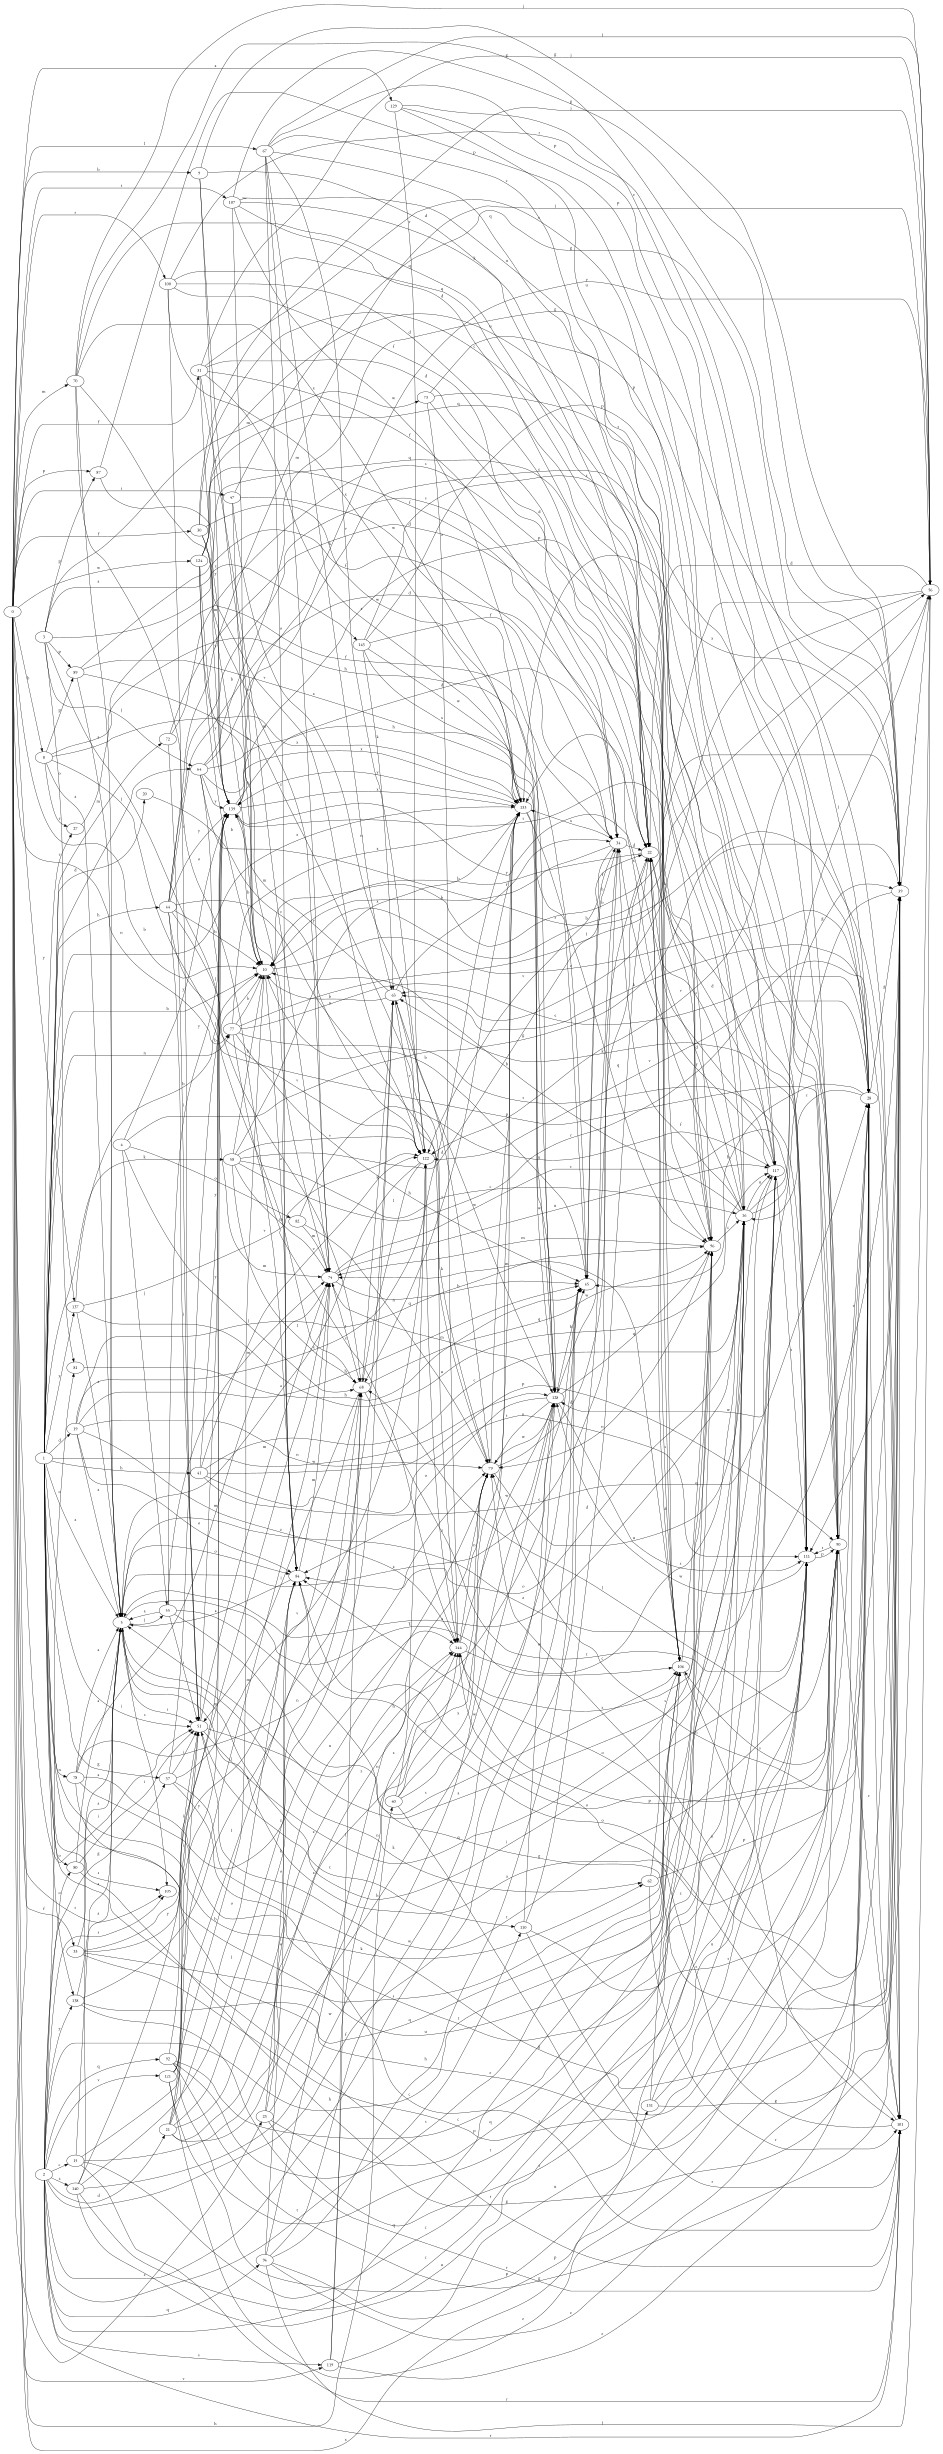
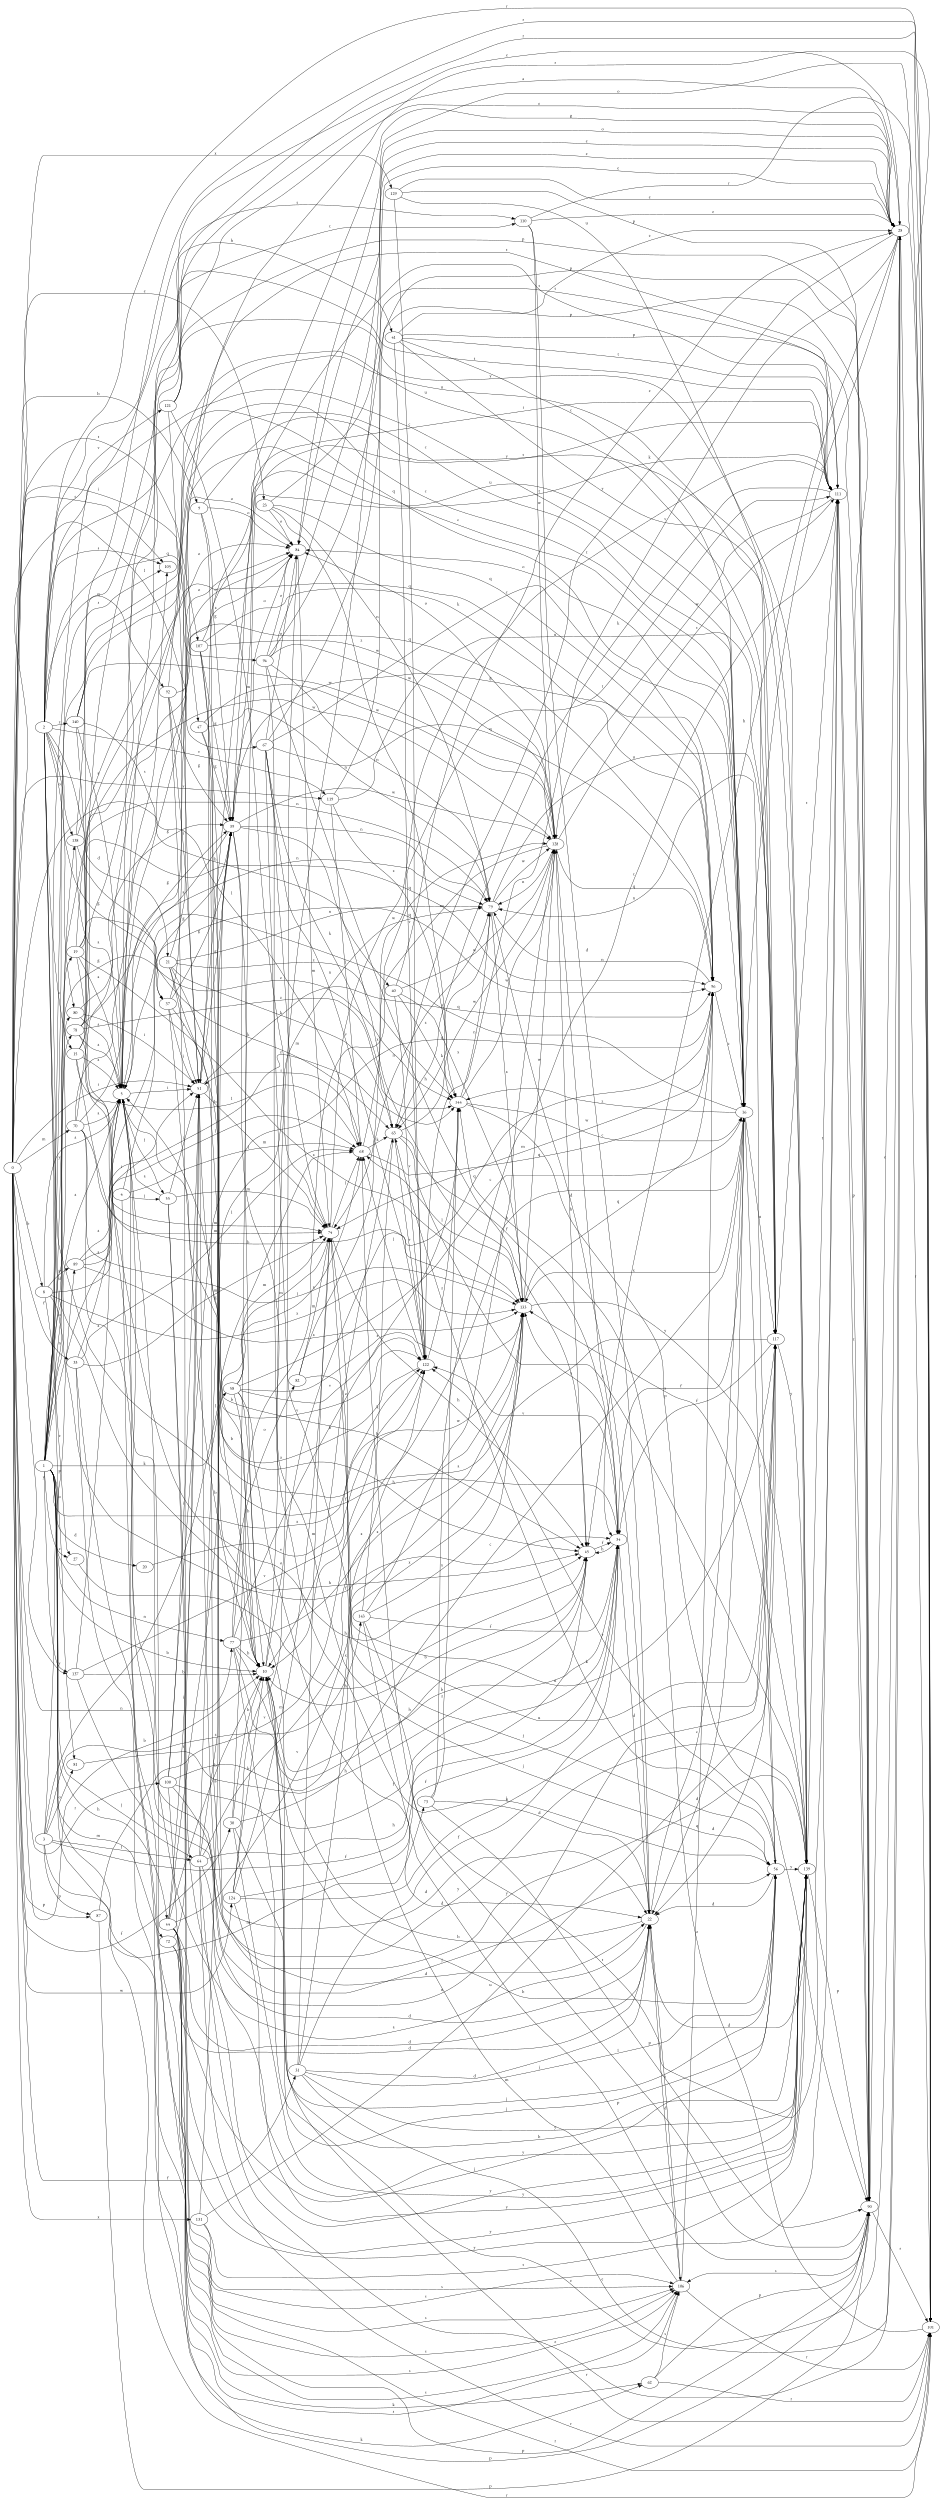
  strict digraph {
    fontname="EB Garamond"
    rankdir=LR
    node [fontname="EB Garamond"]
    edge [fontname="EB Garamond"]
    0
    8
    9
    10
    23
    30
    31
    33
    40
    47
    51
    67
    70
    77
    87
    100
    105
    107
    119
    124
    129
    131
    137
    5
    27
    133
    34
    68
    89
    39
    139
    84
    22
    28
    96
    144
    79
    111
    128
    16
    56
    74
    106
    90
    122
    45
    63
    101
    117
    1
    19
    20
    37
    41
    44
    n56 [label=64]
    58
    62
    72
    78
    80
    138
    110
    55
    2
    15
    21
    81
    92
    94
    121
    140
    3
    73
    143
    4
    82
    0 -> 8 [label=b]
    0 -> 9 [label=b]
    0 -> 10 [label=b]
    0 -> 23 [label=e]
    0 -> 30 [label=f]
    0 -> 31 [label=f]
    0 -> 33 [label=f]
    0 -> 40 [label=h]
    0 -> 47 [label=i]
    0 -> 51 [label=i]
    0 -> 67 [label=l]
    0 -> 70 [label=m]
    0 -> 77 [label=n]
    0 -> 87 [label=p]
    0 -> 100 [label=r]
    0 -> 105 [label=s]
    0 -> 107 [label=t]
    0 -> 119 [label=v]
    0 -> 124 [label=w]
    0 -> 129 [label=x]
    0 -> 131 [label=x]
    0 -> 137 [label=y]
    8 -> 5 [label=a]
    8 -> 27 [label=e]
    8 -> 133 [label=x]
    8 -> 34 [label=f]
    8 -> 68 [label=l]
    8 -> 89 [label=p]
    9 -> 39 [label=g]
    9 -> 139 [label=y]
    9 -> 84 [label=o]
    9 -> 22 [label=d]
    10 -> 84 [label=o]
    10 -> 28 [label=e]
    23 -> 84 [label=o]
    23 -> 96 [label=q]
    23 -> 144 [label=z]
    23 -> 79 [label=n]
    23 -> 111 [label=t]
    30 -> 10 [label=b]
    30 -> 139 [label=y]
    30 -> 128 [label=w]
    30 -> 16 [label=c]
    30 -> 56 [label=j]
    31 -> 133 [label=x]
    31 -> 34 [label=f]
    31 -> 139 [label=y]
    31 -> 22 [label=d]
    31 -> 28 [label=e]
    31 -> 56 [label=j]
    31 -> 74 [label=m]
    33 -> 5 [label=a]
    33 -> 68 [label=l]
    33 -> 74 [label=m]
    33 -> 106 [label=s]
    33 -> 90 [label=p]
    40 -> 133 [label=x]
    40 -> 28 [label=e]
    40 -> 144 [label=z]
    40 -> 128 [label=w]
    40 -> 122 [label=v]
    47 -> 10 [label=b]
    47 -> 39 [label=g]
    47 -> 79 [label=n]
    47 -> 128 [label=w]
    51 -> 139 [label=y]
    51 -> 96 [label=q]
    51 -> 111 [label=t]
    51 -> 74 [label=m]
    51 -> 45 [label=h]
    67 -> 84 [label=o]
    67 -> 96 [label=q]
    67 -> 16 [label=c]
    67 -> 56 [label=j]
    67 -> 74 [label=m]
    67 -> 90 [label=p]
    67 -> 122 [label=v]
    67 -> 63 [label=k]
    70 -> 5 [label=a]
    70 -> 133 [label=x]
    70 -> 39 [label=g]
    70 -> 84 [label=o]
    70 -> 96 [label=q]
    70 -> 56 [label=j]
    70 -> 74 [label=m]
    77 -> 10 [label=b]
    77 -> 133 [label=x]
    77 -> 28 [label=e]
    77 -> 144 [label=z]
    77 -> 111 [label=t]
    77 -> 56 [label=j]
    77 -> 45 [label=h]
    87 -> 90 [label=p]
    87 -> 122 [label=v]
    100 -> 51 [label=i]
    100 -> 133 [label=x]
    100 -> 34 [label=f]
    100 -> 22 [label=d]
    100 -> 96 [label=q]
    100 -> 101 [label=r]
    107 -> 10 [label=b]
    107 -> 39 [label=g]
    107 -> 22 [label=d]
    107 -> 96 [label=k]
    107 -> 128 [label=w]
    107 -> 117 [label=u]
    119 -> 68 [label=l]
    119 -> 28 [label=e]
    119 -> 144 [label=z]
    119 -> 117 [label=u]
    124 -> 10 [label=b]
    124 -> 34 [label=f]
    124 -> 139 [label=y]
    124 -> 96 [label=q]
    124 -> 74 [label=m]
    124 -> 117 [label=u]
    129 -> 28 [label=e]
    129 -> 90 [label=p]
    129 -> 122 [label=v]
    129 -> 117 [label=u]
    131 -> 39 [label=g]
    131 -> 111 [label=t]
    131 -> 106 [label=s]
    131 -> 117 [label=u]
    137 -> 10 [label=b]
    137 -> 5 [label=a]
    137 -> 122 [label=v]
    137 -> 117 [label=u]
    5 -> 51 [label=i]
    5 -> 105 [label=s]
    5 -> 84 [label=o]
    5 -> 106 [label=s]
    5 -> 62 [label=k]
    5 -> 110 [label=t]
    5 -> 55 [label=j]
    27 -> 45 [label=h]
    133 -> 68 [label=l]
    133 -> 139 [label=y]
    133 -> 96 [label=q]
    133 -> 128 [label=w]
    34 -> 10 [label=b]
    34 -> 133 [label=x]
    34 -> 22 [label=d]
    34 -> 128 [label=w]
    34 -> 122 [label=v]
    34 -> 45 [label=h]
    68 -> 51 [label=i]
    68 -> 96 [label=q]
    68 -> 111 [label=t]
    68 -> 63 [label=k]
    89 -> 5 [label=a]
    89 -> 133 [label=x]
    89 -> 96 [label=q]
    89 -> 144 [label=z]
    39 -> 10 [label=b]
    39 -> 5 [label=a]
    39 -> 133 [label=x]
    39 -> 84 [label=o]
    39 -> 79 [label=n]
    39 -> 111 [label=t]
    39 -> 128 [label=w]
    39 -> 56 [label=j]
    139 -> 10 [label=b]
    139 -> 133 [label=x]
    139 -> 22 [label=d]
    139 -> 111 [label=t]
    139 -> 90 [label=p]
    84 -> 5 [label=a]
    84 -> 74 [label=m]
    22 -> 10 [label=b]
    22 -> 5 [label=a]
    22 -> 16 [label=c]
    22 -> 106 [label=s]
    28 -> 5 [label=a]
    28 -> 39 [label=g]
    28 -> 84 [label=o]
    28 -> 16 [label=c]
    28 -> 122 [label=v]
    28 -> 45 [label=h]
    28 -> 63 [label=k]
    28 -> 101 [label=r]
    96 -> 79 [label=n]
    96 -> 16 [label=c]
    96 -> 74 [label=m]
    144 -> 79 [label=n]
    144 -> 128 [label=w]
    144 -> 16 [label=c]
    144 -> 90 [label=p]
    79 -> 133 [label=x]
    79 -> 22 [label=d]
    79 -> 128 [label=w]
    79 -> 63 [label=k]
    79 -> 117 [label=u]
    111 -> 51 [label=i]
    111 -> 128 [label=w]
    111 -> 90 [label=p]
    111 -> 63 [label=k]
    128 -> 84 [label=o]
    128 -> 96 [label=q]
    128 -> 79 [label=n]
    128 -> 111 [label=t]
    128 -> 74 [label=m]
    128 -> 45 [label=h]
    16 -> 10 [label=b]
    16 -> 5 [label=a]
    16 -> 133 [label=x]
    16 -> 34 [label=f]
    16 -> 39 [label=g]
    16 -> 84 [label=o]
    16 -> 22 [label=d]
    16 -> 144 [label=z]
    16 -> 56 [label=j]
    16 -> 117 [label=u]
    56 -> 10 [label=b]
    56 -> 139 [label=y]
    56 -> 22 [label=d]
    56 -> 79 [label=n]
    56 -> 122 [label=v]
    56 -> 63 [label=k]
    74 -> 68 [label=l]
    74 -> 111 [label=t]
    74 -> 45 [label=h]
    74 -> 117 [label=u]
    106 -> 22 [label=d]
    106 -> 96 [label=q]
    106 -> 74 [label=m]
    106 -> 101 [label=r]
    90 -> 68 [label=l]
    90 -> 28 [label=e]
    90 -> 111 [label=t]
    90 -> 106 [label=s]
    90 -> 101 [label=r]
    122 -> 5 [label=a]
    122 -> 68 [label=l]
    122 -> 144 [label=z]
    45 -> 10 [label=b]
    45 -> 34 [label=f]
    63 -> 10 [label=b]
    63 -> 34 [label=f]
    63 -> 139 [label=y]
    63 -> 128 [label=w]
    63 -> 122 [label=v]
    101 -> 84 [label=o]
    101 -> 144 [label=z]
    117 -> 5 [label=a]
    117 -> 34 [label=f]
    117 -> 139 [label=y]
    117 -> 22 [label=d]
    117 -> 111 [label=t]
    1 -> 10 [label=b]
    1 -> 51 [label=i]
    1 -> 77 [label=n]
    1 -> 105 [label=s]
    1 -> 137 [label=y]
    1 -> 5 [label=a]
    1 -> 27 [label=e]
    1 -> 133 [label=x]
    1 -> 128 [label=w]
    1 -> 101 [label=r]
    1 -> 117 [label=u]
    1 -> 19 [label=d]
    1 -> 20 [label=d]
    1 -> 37 [label=g]
    1 -> 41 [label=h]
    1 -> 44 [label=h]
    1 -> n56 [label=j]
    1 -> 58 [label=k]
    1 -> 62 [label=k]
    1 -> 72 [label=m]
    1 -> 78 [label=n]
    1 -> 80 [label=o]
    1 -> 138 [label=y]
    19 -> 5 [label=a]
    19 -> 133 [label=x]
    19 -> 84 [label=o]
    19 -> 96 [label=q]
    19 -> 144 [label=z]
    19 -> 79 [label=n]
    19 -> 45 [label=h]
    20 -> 122 [label=v]
    37 -> 10 [label=b]
    37 -> 51 [label=i]
    37 -> 39 [label=g]
    37 -> 122 [label=v]
    37 -> 101 [label=r]
    41 -> 139 [label=y]
    41 -> 28 [label=e]
    41 -> 111 [label=t]
    41 -> 16 [label=c]
    41 -> 90 [label=p]
    41 -> 122 [label=v]
    44 -> 10 [label=b]
    44 -> 51 [label=i]
    44 -> 139 [label=y]
    44 -> 22 [label=d]
    44 -> 79 [label=n]
    44 -> 56 [label=j]
    44 -> 106 [label=s]
    44 -> 90 [label=p]
    44 -> 122 [label=v]
    n56 -> 133 [label=x]
    n56 -> 39 [label=g]
    n56 -> 139 [label=y]
    n56 -> 28 [label=e]
    n56 -> 74 [label=m]
    n56 -> 45 [label=h]
    n56 -> 101 [label=r]
    58 -> 10 [label=b]
    58 -> 133 [label=x]
    58 -> 68 [label=l]
    58 -> 22 [label=d]
    58 -> 16 [label=c]
    58 -> 74 [label=m]
    58 -> 122 [label=v]
    58 -> 101 [label=r]
    62 -> 106 [label=s]
    62 -> 90 [label=p]
    62 -> 101 [label=r]
    72 -> 51 [label=i]
    72 -> 22 [label=d]
    72 -> 106 [label=s]
    78 -> 5 [label=a]
    78 -> 28 [label=e]
    78 -> 144 [label=z]
    78 -> 79 [label=n]
    78 -> 111 [label=t]
    78 -> 74 [label=m]
    80 -> 51 [label=i]
    80 -> 5 [label=a]
    80 -> 39 [label=g]
    138 -> 5 [label=a]
    138 -> 96 [label=q]
    138 -> 63 [label=k]
    138 -> 101 [label=r]
    110 -> 22 [label=d]
    110 -> 28 [label=e]
    110 -> 128 [label=w]
    110 -> 101 [label=r]
    55 -> 51 [label=i]
    55 -> 5 [label=a]
-   55 -> 39 [label=g]
+   51 -> 39 [label=g]
    55 -> 139 [label=y]
    55 -> 74 [label=m]
    55 -> 106 [label=s]
    2 -> 105 [label=s]
    2 -> 119 [label=v]
    2 -> 34 [label=f]
    2 -> 96 [label=q]
    2 -> 16 [label=c]
    2 -> 45 [label=h]
    2 -> 101 [label=r]
    2 -> 37 [label=g]
    2 -> 80 [label=o]
    2 -> 138 [label=y]
    2 -> 110 [label=t]
    2 -> 15 [label=c]
    2 -> 21 [label=d]
    2 -> 81 [label=o]
    2 -> 92 [label=q]
    2 -> 94 [label=q]
    2 -> 121 [label=v]
    2 -> 140 [label=z]
    15 -> 5 [label=a]
    15 -> 133 [label=x]
    15 -> 68 [label=l]
    15 -> 16 [label=c]
    15 -> 101 [label=r]
    21 -> 10 [label=b]
    21 -> 51 [label=i]
    21 -> 84 [label=o]
    21 -> 144 [label=z]
    21 -> 79 [label=n]
    21 -> 45 [label=h]
    21 -> 63 [label=k]
    81 -> 45 [label=h]
    92 -> 51 [label=i]
    92 -> 39 [label=g]
    92 -> 111 [label=t]
    92 -> 16 [label=c]
    92 -> 106 [label=s]
    94 -> 84 [label=o]
    94 -> 28 [label=e]
    94 -> 79 [label=n]
    94 -> 128 [label=w]
    94 -> 56 [label=j]
    94 -> 90 [label=p]
    94 -> 45 [label=h]
    121 -> 51 [label=i]
    121 -> 139 [label=y]
    121 -> 28 [label=e]
    121 -> 74 [label=m]
    121 -> 90 [label=p]
    140 -> 5 [label=a]
    140 -> 68 [label=l]
    140 -> 139 [label=y]
    140 -> 128 [label=w]
    140 -> 16 [label=c]
    140 -> 117 [label=u]
    3 -> 87 [label=p]
    3 -> 34 [label=f]
    3 -> 68 [label=l]
    3 -> 89 [label=p]
    3 -> n56 [label=j]
    3 -> 81 [label=o]
    3 -> 73 [label=m]
    3 -> 143 [label=z]
    73 -> 22 [label=d]
    73 -> 144 [label=z]
    73 -> 111 [label=t]
    73 -> 90 [label=p]
    143 -> 133 [label=x]
    143 -> 34 [label=f]
    143 -> 111 [label=t]
    143 -> 128 [label=w]
    143 -> 90 [label=p]
    143 -> 63 [label=k]
    4 -> 68 [label=l]
    4 -> 39 [label=g]
    4 -> 139 [label=y]
    4 -> 55 [label=j]
-   4 -> 82 [label=o]
+   77 -> 82 [label=o]
    82 -> 79 [label=n]
    82 -> 74 [label=m]
    82 -> 117 [label=u]
  }
